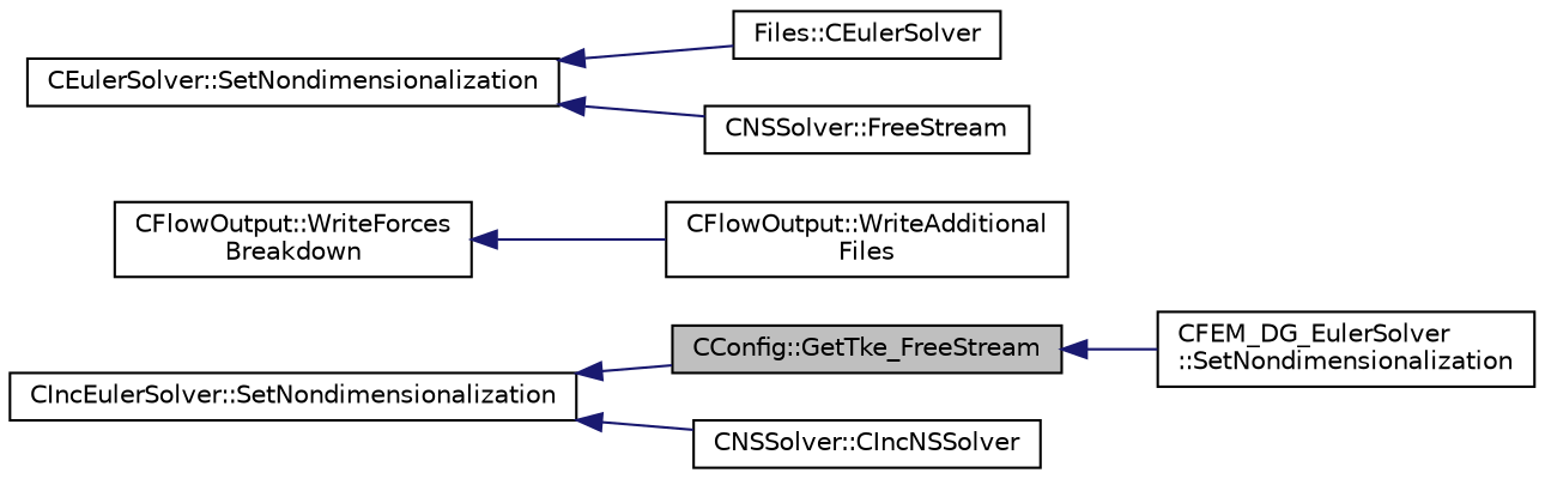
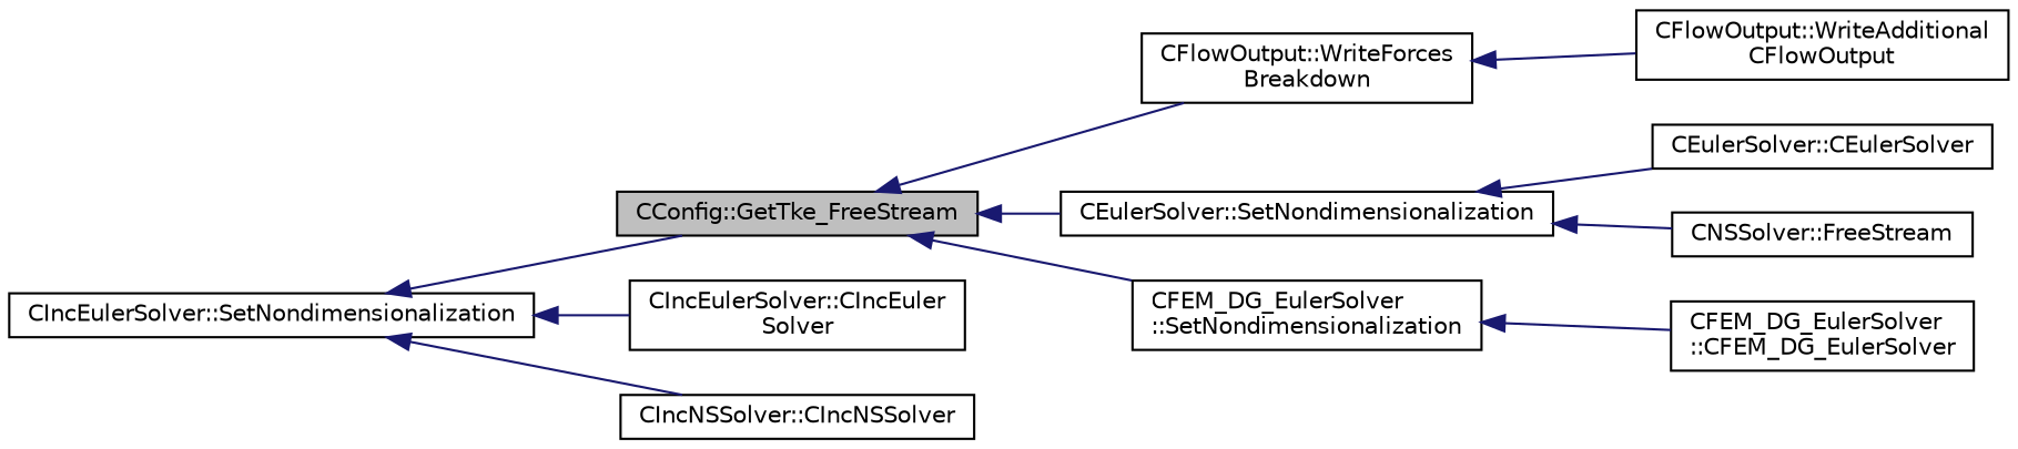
  digraph {
    rankdir=LR
    node [color=black fillcolor=white fontname=Helvetica fontsize=10 shape=record style=filled]
    edge [color=midnightblue dir=back fontname=Helvetica fontsize=10 labelfontname=Helvetica labelfontsize=10 style=solid]
    n1 [fillcolor=grey75 fontcolor=black height=0.2 label="CConfig::GetTke_FreeStream" width=0.4]
    n2 [height=0.2 label="CFlowOutput::WriteForces\lBreakdown" width=0.4]
    n3 [height=0.2 label="CEulerSolver::SetNondimensionalization" width=0.4]
    n4 [height=0.2 label="CFEM_DG_EulerSolver\l::SetNondimensionalization" width=0.4]
-   n5 [height=0.2 label="CFlowOutput::WriteAdditional\lFiles" width=0.4]
-   n6 [height=0.2 label="Files::CEulerSolver" width=0.4]
+   n5 [height=0.2 label="CFlowOutput::WriteAdditional\lCFlowOutput" width=0.4]
+   n6 [height=0.2 label="CEulerSolver::CEulerSolver" width=0.4]
    n7 [height=0.2 label="CNSSolver::FreeStream" width=0.4]
+   n8 [height=0.2 label="CFEM_DG_EulerSolver\l::CFEM_DG_EulerSolver" width=0.4]
    n9 [height=0.2 label="CIncEulerSolver::SetNondimensionalization" width=0.4]
-   n11 [height=0.2 label="CNSSolver::CIncNSSolver" width=0.4]
+   n10 [height=0.2 label="CIncEulerSolver::CIncEuler\lSolver" width=0.4]
+   n11 [height=0.2 label="CIncNSSolver::CIncNSSolver" width=0.4]
+   n1 -> n2
+   n1 -> n3
    n1 -> n4
    n2 -> n5
    n3 -> n6
    n3 -> n7
+   n4 -> n8
    n9 -> n1
+   n9 -> n10
    n9 -> n11
  }
